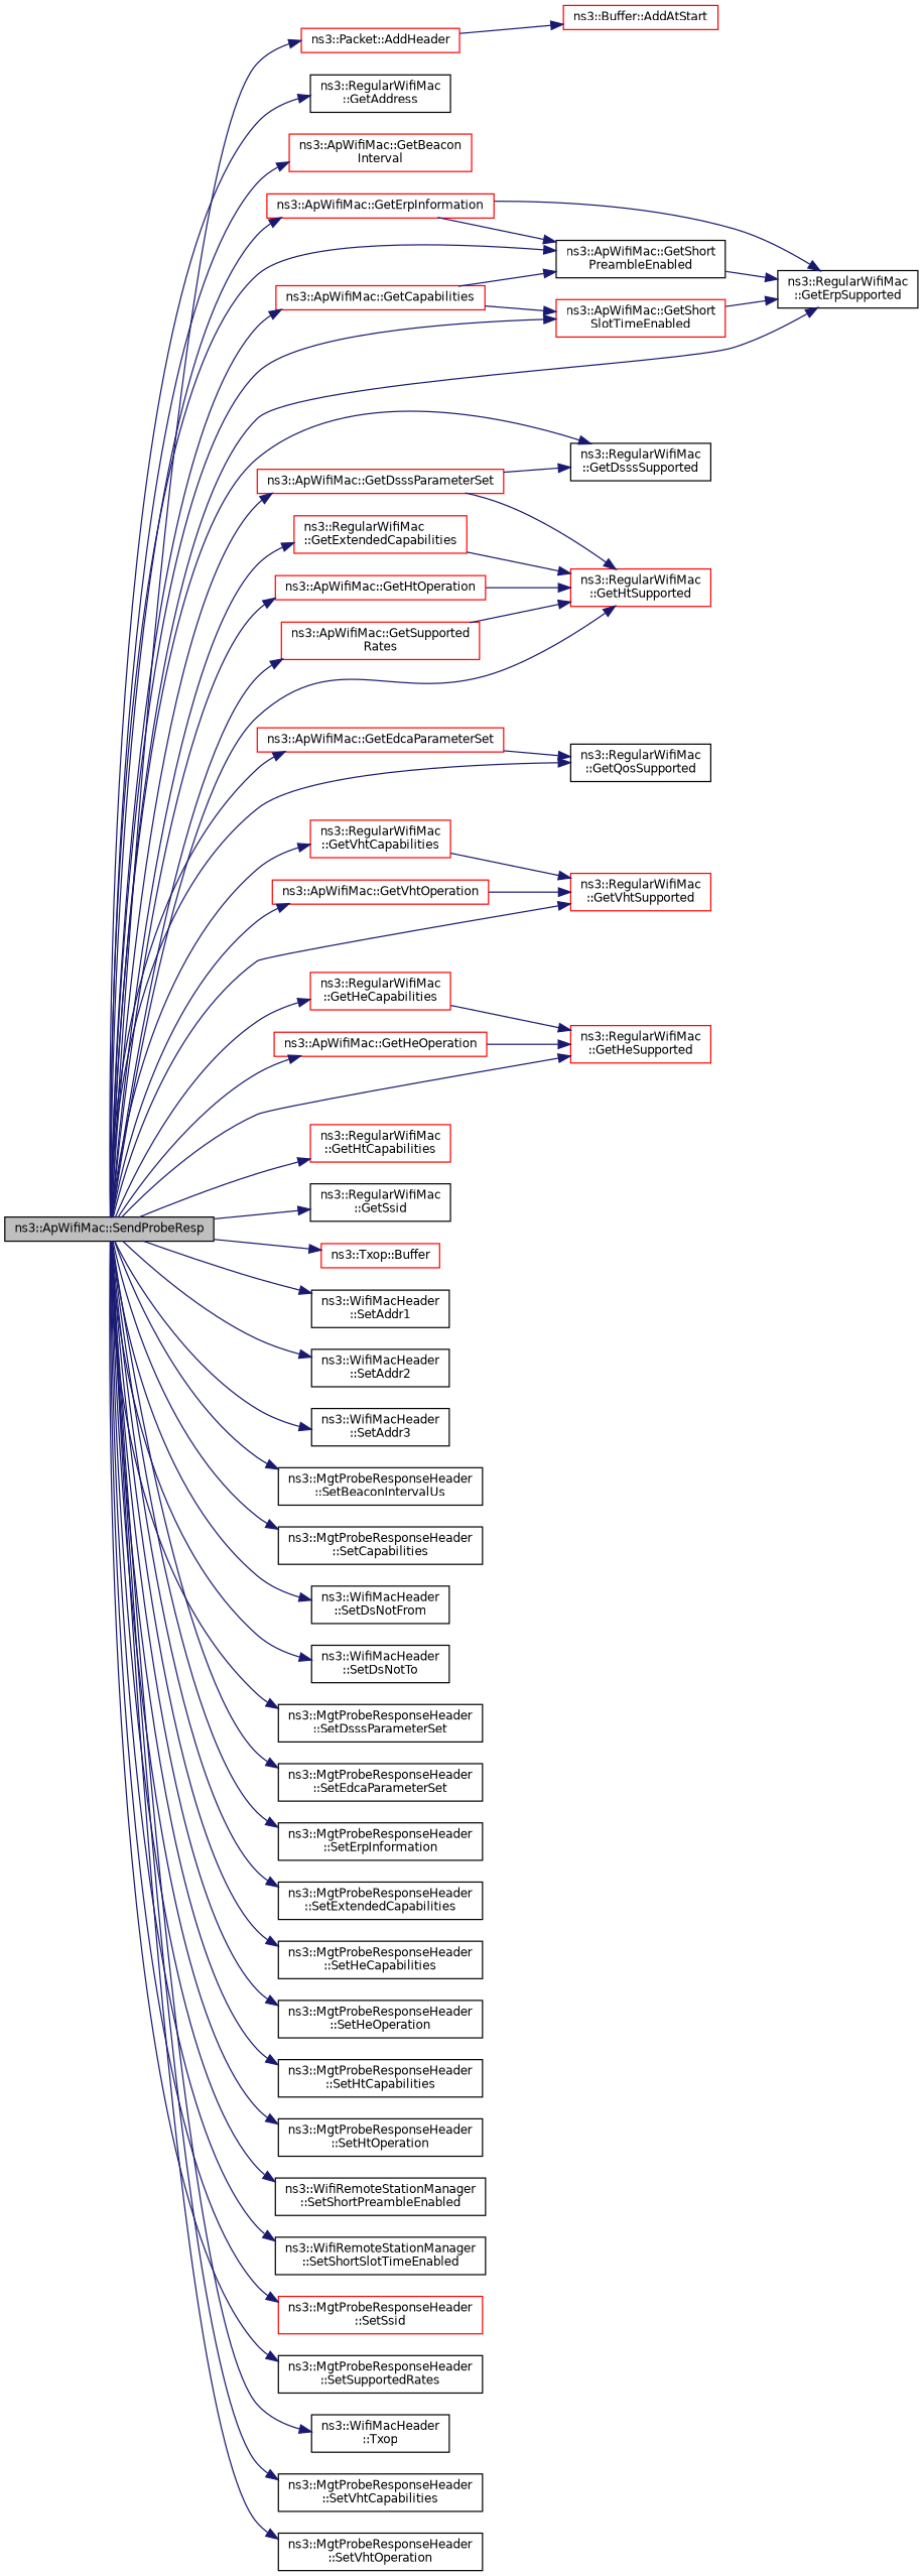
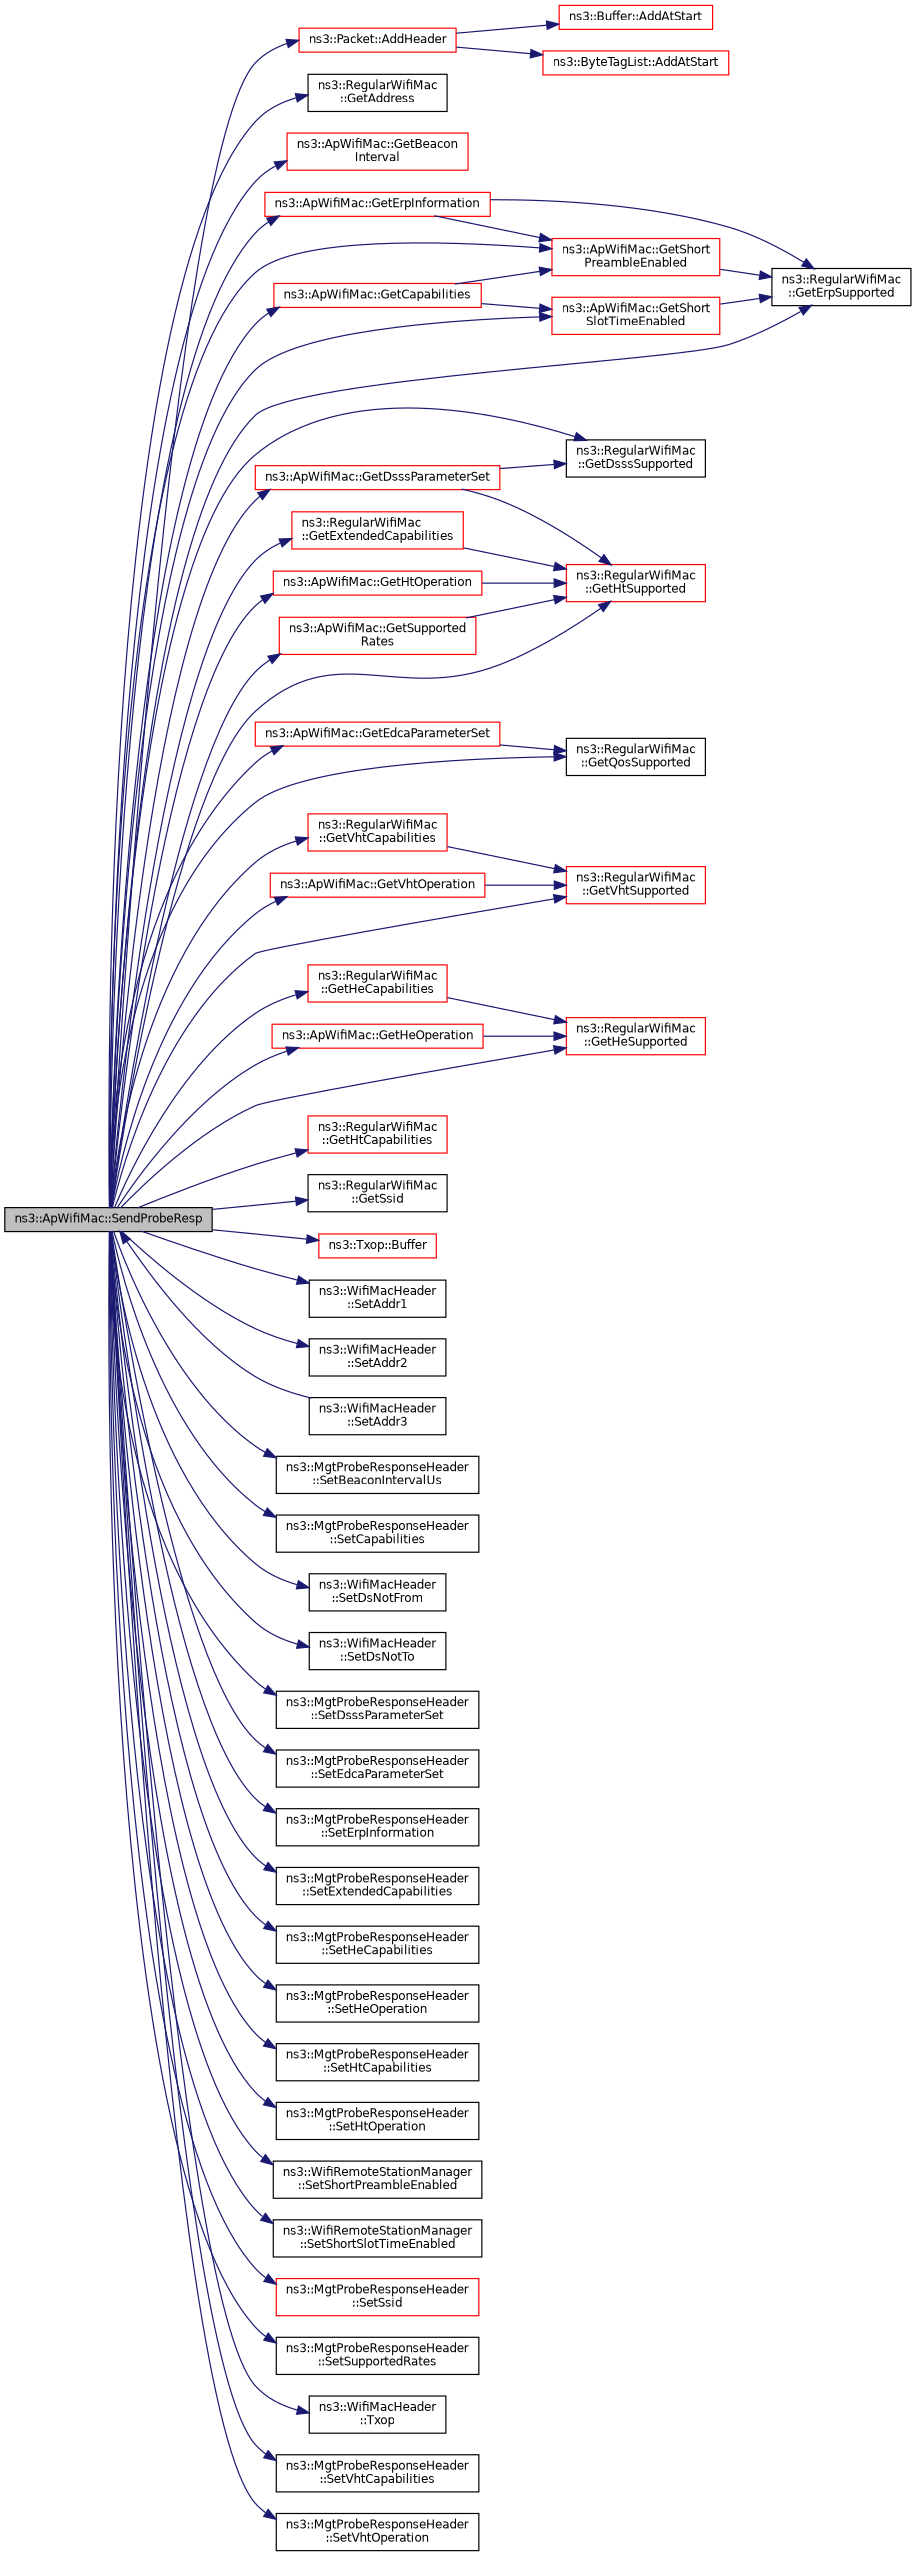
  digraph {
    rankdir=LR
    node [color=black fillcolor=white fontname=Helvetica fontsize=10 shape=record style=filled]
    edge [color=midnightblue fontname=Helvetica fontsize=10 labelfontname=Helvetica labelfontsize=10 style=solid]
    n1 [fillcolor=grey75 fontcolor=black height=0.2 label="ns3::ApWifiMac::SendProbeResp" width=0.4]
    n2 [color=red height=0.2 label="ns3::Packet::AddHeader" width=0.4]
    n3 [height=0.2 label="ns3::RegularWifiMac\l::GetAddress" width=0.4]
    n4 [color=red height=0.2 label="ns3::ApWifiMac::GetBeacon\lInterval" width=0.4]
    n5 [color=red height=0.2 label="ns3::ApWifiMac::GetCapabilities" width=0.4]
-   n6 [height=0.2 label="ns3::ApWifiMac::GetShort\lPreambleEnabled" width=0.4]
+   n6 [color=red height=0.2 label="ns3::ApWifiMac::GetShort\lPreambleEnabled" width=0.4]
    n7 [height=0.2 label="ns3::RegularWifiMac\l::GetErpSupported" width=0.4]
    n8 [color=red height=0.2 label="ns3::ApWifiMac::GetShort\lSlotTimeEnabled" width=0.4]
    n9 [color=red height=0.2 label="ns3::ApWifiMac::GetDsssParameterSet" width=0.4]
    n10 [height=0.2 label="ns3::RegularWifiMac\l::GetDsssSupported" width=0.4]
    n11 [color=red height=0.2 label="ns3::ApWifiMac::GetEdcaParameterSet" width=0.4]
    n12 [height=0.2 label="ns3::RegularWifiMac\l::GetQosSupported" width=0.4]
    n13 [color=red height=0.2 label="ns3::ApWifiMac::GetErpInformation" width=0.4]
    n14 [color=red height=0.2 label="ns3::RegularWifiMac\l::GetExtendedCapabilities" width=0.4]
    n15 [color=red height=0.2 label="ns3::RegularWifiMac\l::GetHtSupported" width=0.4]
    n16 [color=red height=0.2 label="ns3::RegularWifiMac\l::GetVhtSupported" width=0.4]
    n17 [color=red height=0.2 label="ns3::RegularWifiMac\l::GetHeCapabilities" width=0.4]
    n18 [color=red height=0.2 label="ns3::RegularWifiMac\l::GetHeSupported" width=0.4]
    n19 [color=red height=0.2 label="ns3::ApWifiMac::GetHeOperation" width=0.4]
    n20 [color=red height=0.2 label="ns3::RegularWifiMac\l::GetHtCapabilities" width=0.4]
    n21 [color=red height=0.2 label="ns3::ApWifiMac::GetHtOperation" width=0.4]
    n22 [height=0.2 label="ns3::RegularWifiMac\l::GetSsid" width=0.4]
    n23 [color=red height=0.2 label="ns3::ApWifiMac::GetSupported\lRates" width=0.4]
    n24 [color=red height=0.2 label="ns3::RegularWifiMac\l::GetVhtCapabilities" width=0.4]
    n25 [color=red height=0.2 label="ns3::ApWifiMac::GetVhtOperation" width=0.4]
    n26 [color=red height=0.2 label="ns3::Txop::Buffer" width=0.4]
    n27 [height=0.2 label="ns3::WifiMacHeader\l::SetAddr1" width=0.4]
    n28 [height=0.2 label="ns3::WifiMacHeader\l::SetAddr2" width=0.4]
    n29 [height=0.2 label="ns3::WifiMacHeader\l::SetAddr3" width=0.4]
    n30 [height=0.2 label="ns3::MgtProbeResponseHeader\l::SetBeaconIntervalUs" width=0.4]
    n31 [height=0.2 label="ns3::MgtProbeResponseHeader\l::SetCapabilities" width=0.4]
    n32 [height=0.2 label="ns3::WifiMacHeader\l::SetDsNotFrom" width=0.4]
    n33 [height=0.2 label="ns3::WifiMacHeader\l::SetDsNotTo" width=0.4]
    n34 [height=0.2 label="ns3::MgtProbeResponseHeader\l::SetDsssParameterSet" width=0.4]
    n35 [height=0.2 label="ns3::MgtProbeResponseHeader\l::SetEdcaParameterSet" width=0.4]
    n36 [height=0.2 label="ns3::MgtProbeResponseHeader\l::SetErpInformation" width=0.4]
    n37 [height=0.2 label="ns3::MgtProbeResponseHeader\l::SetExtendedCapabilities" width=0.4]
    n38 [height=0.2 label="ns3::MgtProbeResponseHeader\l::SetHeCapabilities" width=0.4]
    n39 [height=0.2 label="ns3::MgtProbeResponseHeader\l::SetHeOperation" width=0.4]
    n40 [height=0.2 label="ns3::MgtProbeResponseHeader\l::SetHtCapabilities" width=0.4]
    n41 [height=0.2 label="ns3::MgtProbeResponseHeader\l::SetHtOperation" width=0.4]
    n42 [height=0.2 label="ns3::WifiRemoteStationManager\l::SetShortPreambleEnabled" width=0.4]
    n43 [height=0.2 label="ns3::WifiRemoteStationManager\l::SetShortSlotTimeEnabled" width=0.4]
    n44 [color=red height=0.2 label="ns3::MgtProbeResponseHeader\l::SetSsid" width=0.4]
    n45 [height=0.2 label="ns3::MgtProbeResponseHeader\l::SetSupportedRates" width=0.4]
    n46 [height=0.2 label="ns3::WifiMacHeader\l::Txop" width=0.4]
    n47 [height=0.2 label="ns3::MgtProbeResponseHeader\l::SetVhtCapabilities" width=0.4]
    n48 [height=0.2 label="ns3::MgtProbeResponseHeader\l::SetVhtOperation" width=0.4]
+   n49 [color=red height=0.2 label="ns3::ByteTagList::AddAtStart" width=0.4]
    n50 [color=red height=0.2 label="ns3::Buffer::AddAtStart" width=0.4]
    n1 -> n2
    n1 -> n3
    n1 -> n4
    n1 -> n5
    n1 -> n6
    n1 -> n7
    n1 -> n8
    n1 -> n9
    n1 -> n10
    n1 -> n11
    n1 -> n12
    n1 -> n13
    n1 -> n14
    n1 -> n15
    n1 -> n16
    n1 -> n17
    n1 -> n18
    n1 -> n19
    n1 -> n20
    n1 -> n21
    n1 -> n22
    n1 -> n23
    n1 -> n24
    n1 -> n25
    n1 -> n26
    n1 -> n27
    n1 -> n28
-   n1 -> n29
+   n29 -> n1
    n1 -> n30
    n1 -> n31
    n1 -> n32
    n1 -> n33
    n1 -> n34
    n1 -> n35
    n1 -> n36
    n1 -> n37
    n1 -> n38
    n1 -> n39
    n1 -> n40
    n1 -> n41
    n1 -> n42
    n1 -> n43
    n1 -> n44
    n1 -> n45
    n1 -> n46
    n1 -> n47
    n1 -> n48
+   n2 -> n49
    n2 -> n50
    n5 -> n6
    n5 -> n8
    n6 -> n7
    n8 -> n7
    n9 -> n10
    n9 -> n15
    n11 -> n12
    n13 -> n6
    n13 -> n7
    n14 -> n15
    n17 -> n18
    n19 -> n18
    n21 -> n15
    n23 -> n15
    n24 -> n16
    n25 -> n16
  }
